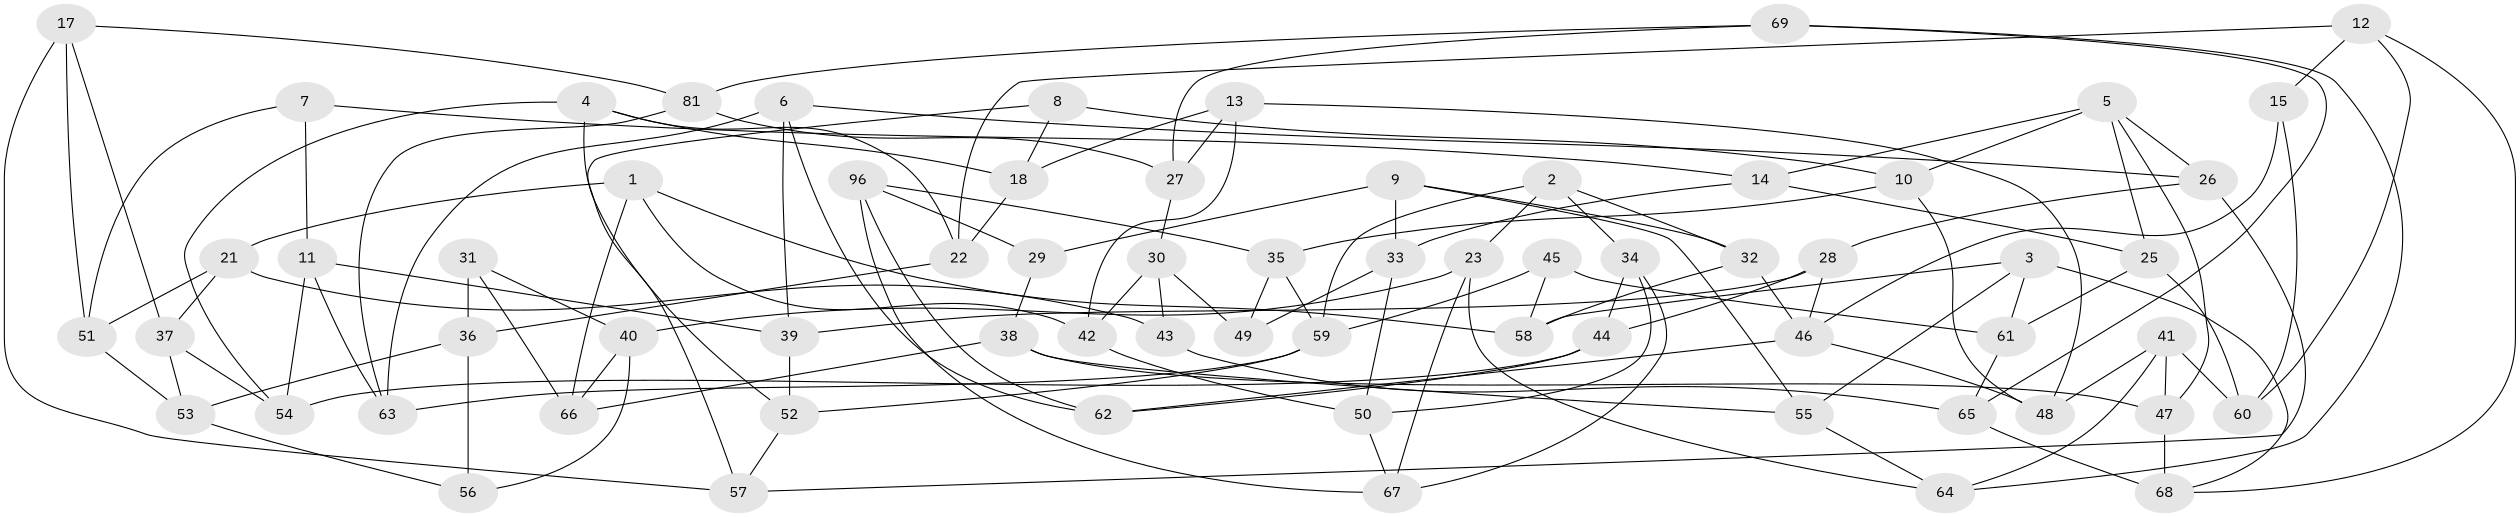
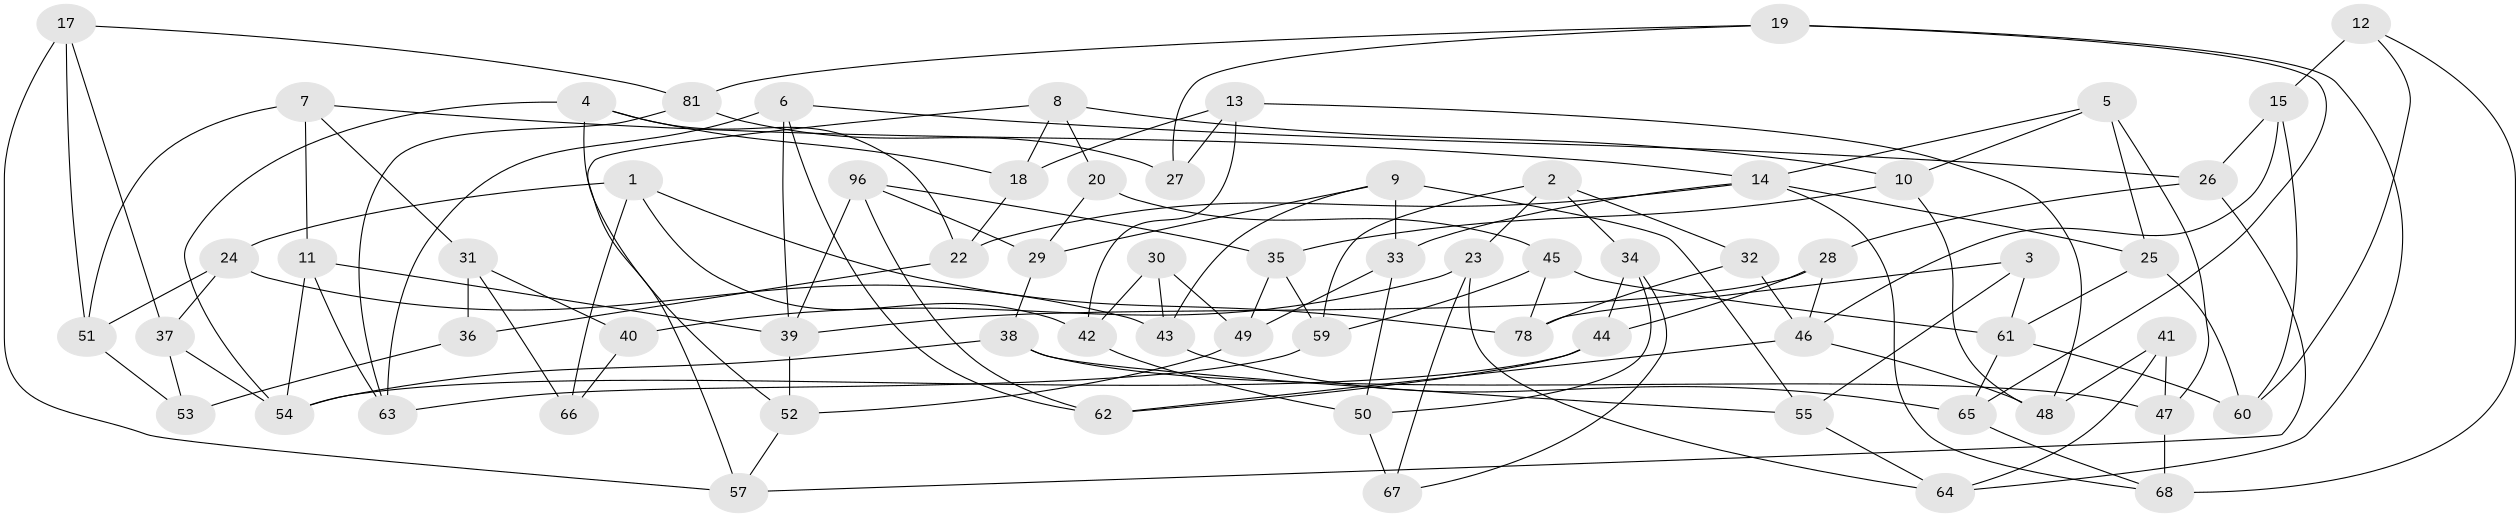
  graph {
    fontname="IBM Plex Sans"
    node [color=gray90 fontname="IBM Plex Sans" style=filled]
    edge [fontname="IBM Plex Sans"]
    1
-   24 [label=21]
+   24
    42
-   58
+   58 [label=78]
    66
    51
    43
    37
    50
    2
    23
    32
    34
    59
    67
    64
    40
    46
    44
    63
    3
    55
    61
    68
    65
    4
    18
    22
    52
    54
    36
    57
    5
    10
    14
    25
    47
    35
    48
    33
    60
    6
    26
    39
    62
    28
    7
    11
    31
    53
    8
+   20
    29
    45
    9
    38
    49
    12
    15
    13
    27
    30
    n63 [label=96]
    17
    n65 [label=81]
-   19 [label=69]
-   56
+   19
    41
    1 -- 24
    1 -- 42
    1 -- 58
    1 -- 66
    24 -- 51
    24 -- 43
    24 -- 37
    42 -- 50
    51 -- 53
    43 -- 65
    37 -- 54
    37 -- 53
    50 -- 67
    2 -- 23
    2 -- 32
    2 -- 34
    2 -- 59
    23 -- 67
    23 -- 64
    23 -- 40
    32 -- 58
    32 -- 46
    34 -- 50
    34 -- 67
    34 -- 44
    59 -- 63
    40 -- 66
-   40 -- 56
    46 -- 48
    46 -- 62
    44 -- 54
    44 -- 62
    3 -- 58
    3 -- 55
    3 -- 61
-   3 -- 68
+   14 -- 68
    55 -- 64
    61 -- 65
    65 -- 68
    4 -- 18
    4 -- 22
    4 -- 52
    4 -- 54
    18 -- 22
    22 -- 36
    52 -- 57
    36 -- 53
-   36 -- 56
    5 -- 10
    5 -- 14
    5 -- 25
    5 -- 47
    10 -- 35
    10 -- 48
    14 -- 25
    14 -- 33
    25 -- 61
    25 -- 60
    47 -- 68
    35 -- 59
    35 -- 49
    33 -- 50
    33 -- 49
    6 -- 63
    6 -- 26
    6 -- 39
    6 -- 62
    26 -- 57
    26 -- 28
    39 -- 52
    28 -- 46
    28 -- 44
    28 -- 39
    7 -- 51
    7 -- 14
    7 -- 11
+   7 -- 31
    11 -- 63
    11 -- 54
    11 -- 39
    31 -- 66
    31 -- 40
    31 -- 36
-   53 -- 56
    8 -- 18
    8 -- 57
    8 -- 10
+   8 -- 20
+   20 -- 29
+   20 -- 45
    29 -- 38
    45 -- 58
    45 -- 59
    45 -- 61
-   9 -- 32
+   9 -- 43
    9 -- 55
    9 -- 33
    9 -- 29
-   38 -- 66
+   38 -- 54
    38 -- 55
    38 -- 47
-   59 -- 52
+   49 -- 52
    12 -- 68
-   12 -- 22
+   14 -- 22
    12 -- 60
    12 -- 15
    15 -- 46
    15 -- 60
-   5 -- 26
+   15 -- 26
    13 -- 42
    13 -- 18
    13 -- 48
    13 -- 27
-   27 -- 30
    30 -- 42
    30 -- 43
    30 -- 49
-   n63 -- 67
+   n63 -- 39
    n63 -- 35
    n63 -- 62
    n63 -- 29
    17 -- 51
    17 -- 37
    17 -- 57
    17 -- n65
    n65 -- 63
    n65 -- 27
    19 -- 64
    19 -- 65
    19 -- 27
    19 -- n65
    41 -- 64
    41 -- 47
    41 -- 48
-   41 -- 60
+   61 -- 60
  }
